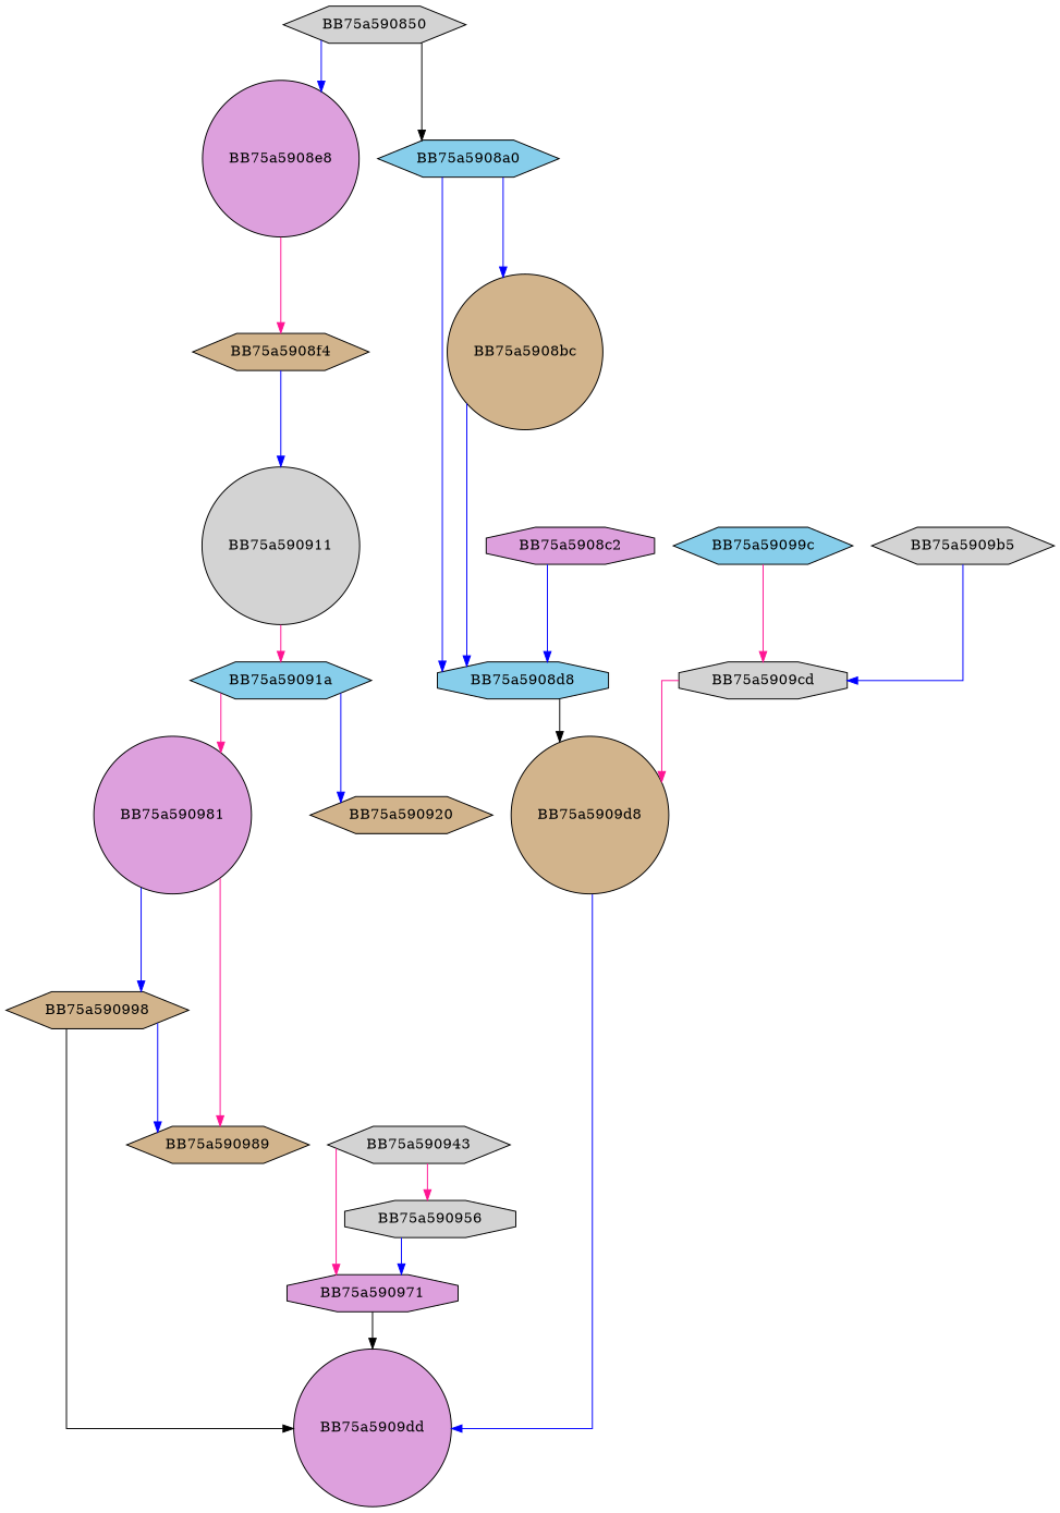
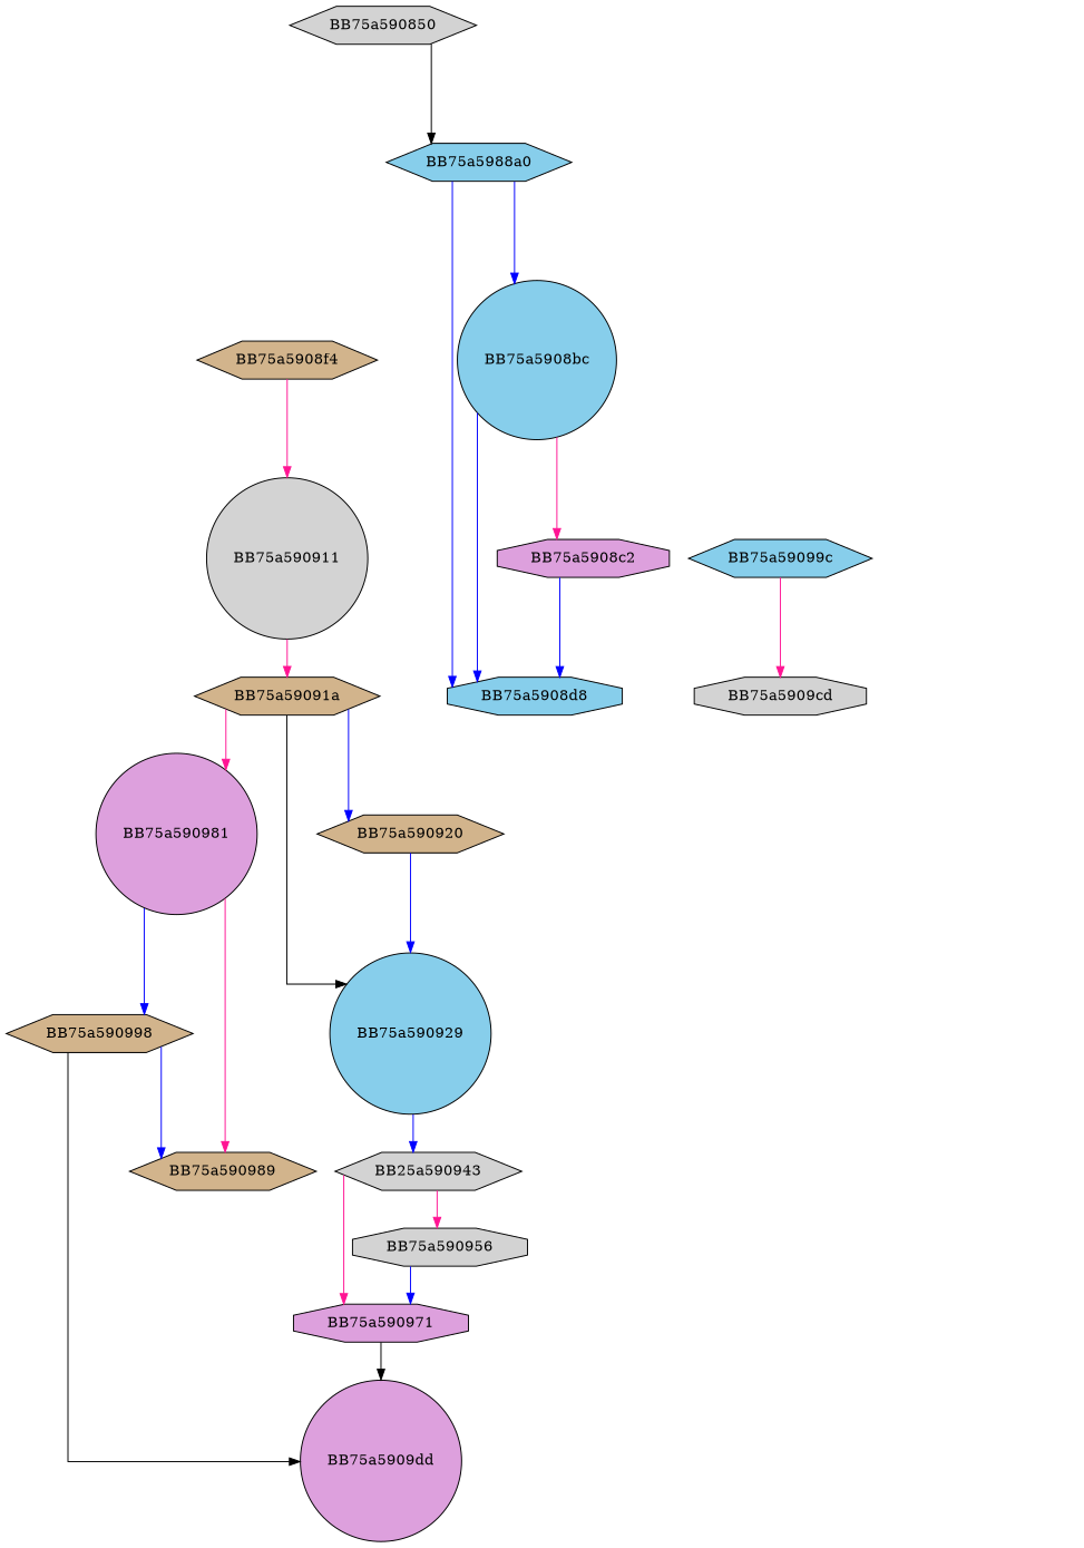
  digraph {
    splines=ortho
    node [fillcolor=lightgrey shape=hexagon style=filled]
    edge [color=blue]
-   BB75a5908e8 [fillcolor=plum shape=circle]
    BB75a590850
-   BB75a5908a0 [fillcolor=skyblue]
+   BB75a5908a0 [fillcolor=skyblue label=BB75a5988a0]
    BB75a5908f4 [fillcolor=tan]
    BB75a5908d8 [fillcolor=skyblue shape=octagon]
-   BB75a5908bc [fillcolor=tan shape=circle]
+   BB75a5908bc [fillcolor=skyblue shape=circle]
    BB75a590911 [shape=circle]
-   BB75a5909d8 [fillcolor=tan shape=circle]
    BB75a5908c2 [fillcolor=plum shape=octagon]
    BB75a5909dd [fillcolor=plum shape=circle]
    BB75a59099c [fillcolor=skyblue]
    BB75a5909cd [shape=octagon]
-   BB75a59091a [fillcolor=skyblue]
+   BB75a59091a [fillcolor=tan]
    BB75a590981 [fillcolor=plum shape=circle]
    BB75a590998 [fillcolor=tan]
    BB75a590989 [fillcolor=tan]
+   BB75a590929 [fillcolor=skyblue shape=circle]
    BB75a590920 [fillcolor=tan]
-   BB75a590943
+   BB75a590943 [label=BB25a590943]
    BB75a590971 [fillcolor=plum shape=octagon]
    BB75a590956 [shape=octagon]
-   BB75a5909b5
-   BB75a5908e8 -> BB75a5908f4 [color=deeppink]
-   BB75a590850 -> BB75a5908e8
    BB75a590850 -> BB75a5908a0 [color=black]
    BB75a5908a0 -> BB75a5908d8
    BB75a5908a0 -> BB75a5908bc
-   BB75a5908f4 -> BB75a590911
-   BB75a5908d8 -> BB75a5909d8 [color=black]
+   BB75a5908f4 -> BB75a590911 [color=deeppink]
    BB75a5908bc -> BB75a5908d8
+   BB75a5908bc -> BB75a5908c2 [color=deeppink]
    BB75a590911 -> BB75a59091a [color=deeppink]
-   BB75a5909d8 -> BB75a5909dd
    BB75a5908c2 -> BB75a5908d8
    BB75a59099c -> BB75a5909cd [color=deeppink]
-   BB75a5909cd -> BB75a5909d8 [color=deeppink]
    BB75a59091a -> BB75a590981 [color=deeppink]
+   BB75a59091a -> BB75a590929 [color=black]
    BB75a59091a -> BB75a590920
    BB75a590981 -> BB75a590998
    BB75a590981 -> BB75a590989 [color=deeppink]
    BB75a590998 -> BB75a5909dd [color=black]
    BB75a590998 -> BB75a590989
+   BB75a590929 -> BB75a590943
+   BB75a590920 -> BB75a590929
    BB75a590943 -> BB75a590971 [color=deeppink]
    BB75a590943 -> BB75a590956 [color=deeppink]
    BB75a590971 -> BB75a5909dd [color=black]
    BB75a590956 -> BB75a590971
-   BB75a5909b5 -> BB75a5909cd
  }
